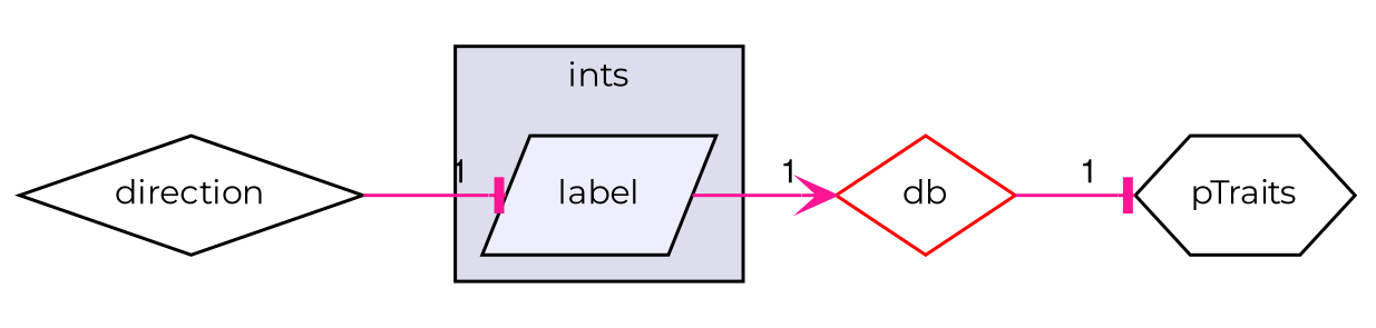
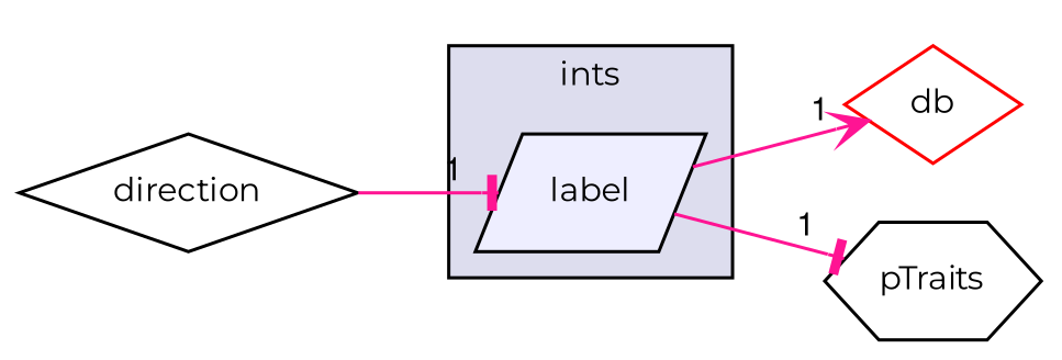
  digraph {
    compound=true
    fontname=Montserrat
    rankdir=LR
    node [fontname=Montserrat fontsize=10 shape=diamond]
    edge [arrowhead=tee color=deeppink fontname=Montserrat headlabel=1 labeldistance=1.5 labelfontname=FreeSans labelfontsize=10]
    n1 [fillcolor="#eeeeff" label=label pencolor=black shape=parallelogram style=filled]
    n2 [color=red label=db]
    n3 [label=pTraits shape=hexagon]
    n4 [label=direction]
    subgraph cluster_1 {
      bgcolor="#ddddee"
      fontsize=10
      label=ints
      pencolor=black
      n1
    }
    n1 -> n2 [arrowhead=vee]
-   n2 -> n3
+   n1 -> n3
    n4 -> n1
  }
